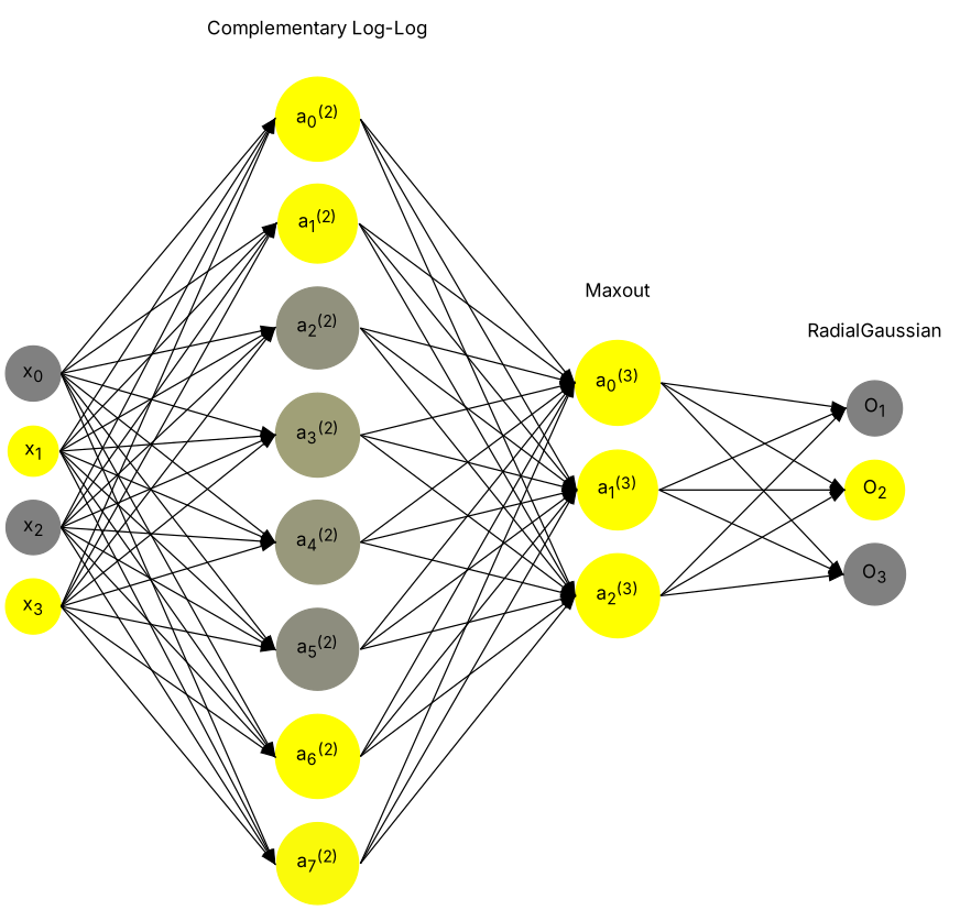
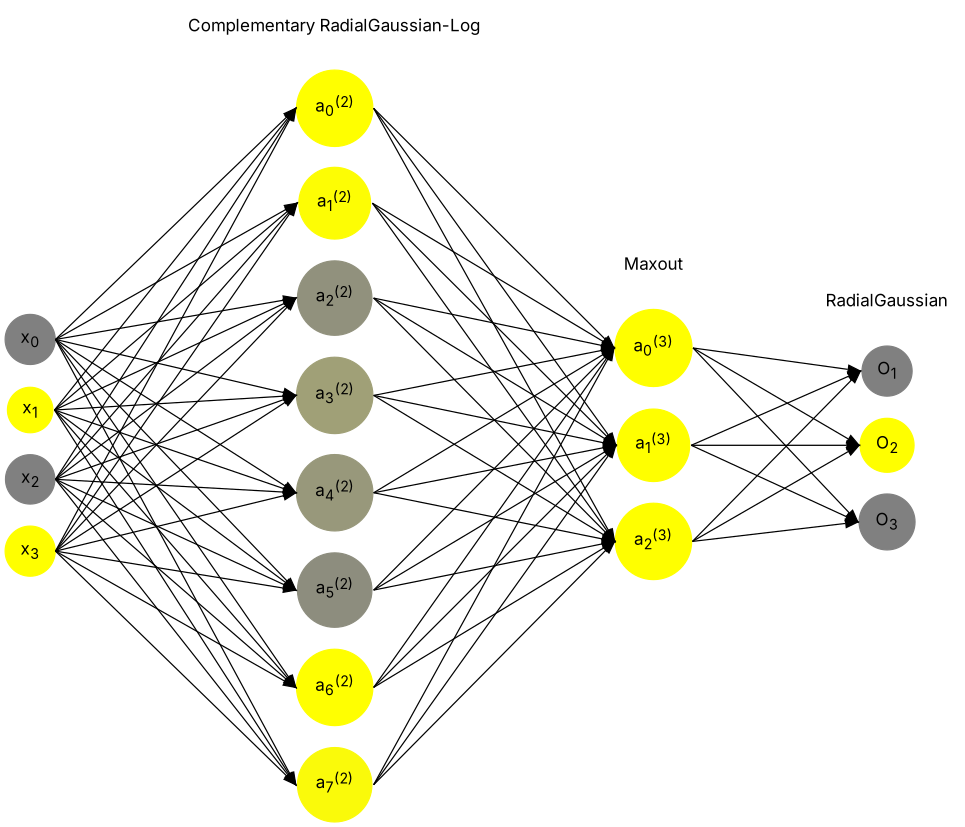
  digraph {
    rankdir=LR
    ranksep=1.4
    splines=false
    fontname=Inter
    node [color="0.1667, 0.0, 0.5" fillcolor="0.1667, 0.0, 0.5" shape=circle style=filled fontname=Inter]
    edge [headport=w style=solid tailport=e fontname=Inter]
    n1 [label=<x<sub>0</sub>>]
    n2 [color="0.1667, 1.0, 1.0" fillcolor="0.1667, 1.0, 1.0" label=<x<sub>1</sub>>]
    n3 [label=<x<sub>2</sub>>]
    n4 [color="0.1667, 1.0, 1.0" fillcolor="0.1667, 1.0, 1.0" label=<x<sub>3</sub>>]
    n5 [color="0.1667, 1.000000, 1.000000" fillcolor="0.1667, 1.000000, 1.000000" label=<a<sub>0</sub><sup>(2)</sup>>]
    n6 [color="0.1667, 0.983648, 0.991824" fillcolor="0.1667, 0.983648, 0.991824" label=<a<sub>1</sub><sup>(2)</sup>>]
    n7 [color="0.1667, 0.136802, 0.568401" fillcolor="0.1667, 0.136802, 0.568401" label=<a<sub>2</sub><sup>(2)</sup>>]
    n8 [color="0.1667, 0.251233, 0.625617" fillcolor="0.1667, 0.251233, 0.625617" label=<a<sub>3</sub><sup>(2)</sup>>]
    n9 [color="0.1667, 0.194322, 0.597161" fillcolor="0.1667, 0.194322, 0.597161" label=<a<sub>4</sub><sup>(2)</sup>>]
    n10 [color="0.1667, 0.105255, 0.552628" fillcolor="0.1667, 0.105255, 0.552628" label=<a<sub>5</sub><sup>(2)</sup>>]
    n11 [color="0.1667, 0.993633, 0.996817" fillcolor="0.1667, 0.993633, 0.996817" label=<a<sub>6</sub><sup>(2)</sup>>]
    n12 [color="0.1667, 0.957878, 0.978939" fillcolor="0.1667, 0.957878, 0.978939" label=<a<sub>7</sub><sup>(2)</sup>>]
    n13 [color="0.1667, 1.567349, 1.283675" fillcolor="0.1667, 1.567349, 1.283675" label=<a<sub>0</sub><sup>(3)</sup>>]
    n14 [color="0.1667, 1.567349, 1.283675" fillcolor="0.1667, 1.567349, 1.283675" label=<a<sub>1</sub><sup>(3)</sup>>]
    n15 [color="0.1667, 1.242338, 1.121169" fillcolor="0.1667, 1.242338, 1.121169" label=<a<sub>2</sub><sup>(3)</sup>>]
    n16 [label=<O<sub>1</sub>>]
    n17 [color="0.1667, 1.0, 1.0" fillcolor="0.1667, 1.0, 1.0" label=<O<sub>2</sub>>]
    n18 [label=<O<sub>3</sub>>]
-   n19 [label="Complementary Log-Log" shape=plaintext color="" fillcolor="" style=""]
+   n19 [label="Complementary RadialGaussian-Log" shape=plaintext color="" fillcolor="" style=""]
    n20 [label=Maxout shape=plaintext color="" fillcolor="" style=""]
    n21 [label=RadialGaussian shape=plaintext color="" fillcolor="" style=""]
    subgraph sub_1 {
      n1
    }
    subgraph sub_2 {
      n2
    }
    subgraph sub_3 {
      n3
    }
    subgraph sub_4 {
      n4
    }
    subgraph sub_5 {
      n5
    }
    subgraph sub_6 {
      n6
    }
    subgraph sub_7 {
      n7
    }
    subgraph sub_8 {
      n8
    }
    subgraph sub_9 {
      n9
    }
    subgraph sub_10 {
      n10
    }
    subgraph sub_11 {
      n11
    }
    subgraph sub_12 {
      n12
    }
    subgraph sub_13 {
      n13
    }
    subgraph sub_14 {
      n14
    }
    subgraph sub_15 {
      n15
    }
    subgraph sub_16 {
      n16
    }
    subgraph sub_17 {
      n17
    }
    subgraph sub_18 {
      n18
    }
    subgraph sub_19 {
      rank=same
      n1
      n2
      n3
      n4
    }
    subgraph sub_20 {
      rank=same
      n5
      n6
      n7
      n8
      n9
      n10
      n11
      n12
    }
    subgraph sub_21 {
      rank=same
      n13
      n14
      n15
    }
    subgraph sub_22 {
      rank=same
      n16
      n17
      n18
    }
    subgraph sub_23 {
      rank=same
      n5
      n19
    }
    subgraph sub_24 {
      rank=same
      n13
      n20
    }
    subgraph sub_25 {
      rank=same
      n16
      n21
    }
    n1 -> n2 [style=invis]
    n1 -> n5
    n1 -> n6
    n1 -> n7
    n1 -> n8
    n1 -> n9
    n1 -> n10
    n1 -> n11
    n1 -> n12
    n2 -> n3 [style=invis]
    n2 -> n5
    n2 -> n6
    n2 -> n7
    n2 -> n8
    n2 -> n9
    n2 -> n10
    n2 -> n11
    n2 -> n12
    n3 -> n4 [style=invis]
    n3 -> n5
    n3 -> n6
    n3 -> n7
    n3 -> n8
    n3 -> n9
    n3 -> n10
    n3 -> n11
    n3 -> n12
    n4 -> n5
    n4 -> n6
    n4 -> n7
    n4 -> n8
    n4 -> n9
    n4 -> n10
    n4 -> n11
    n4 -> n12
    n5 -> n6 [style=invis]
    n5 -> n13
    n5 -> n14
    n5 -> n15
    n6 -> n7 [style=invis]
    n6 -> n13
    n6 -> n14
    n6 -> n15
    n7 -> n8 [style=invis]
    n7 -> n13
    n7 -> n14
    n7 -> n15
    n8 -> n9 [style=invis]
    n8 -> n13
    n8 -> n14
    n8 -> n15
    n9 -> n10 [style=invis]
    n9 -> n13
    n9 -> n14
    n9 -> n15
    n10 -> n11 [style=invis]
    n10 -> n13
    n10 -> n14
    n10 -> n15
    n11 -> n12 [style=invis]
    n11 -> n13
    n11 -> n14
    n11 -> n15
    n12 -> n13
    n12 -> n14
    n12 -> n15
    n13 -> n14 [style=invis]
    n13 -> n16
    n13 -> n17
    n13 -> n18
    n14 -> n15 [style=invis]
    n14 -> n16
    n14 -> n17
    n14 -> n18
    n15 -> n16
    n15 -> n17
    n15 -> n18
    n16 -> n17 [style=invis]
    n17 -> n18 [style=invis]
    n19 -> n5 [style=invis]
    n20 -> n13 [style=invis]
    n21 -> n16 [style=invis]
  }
